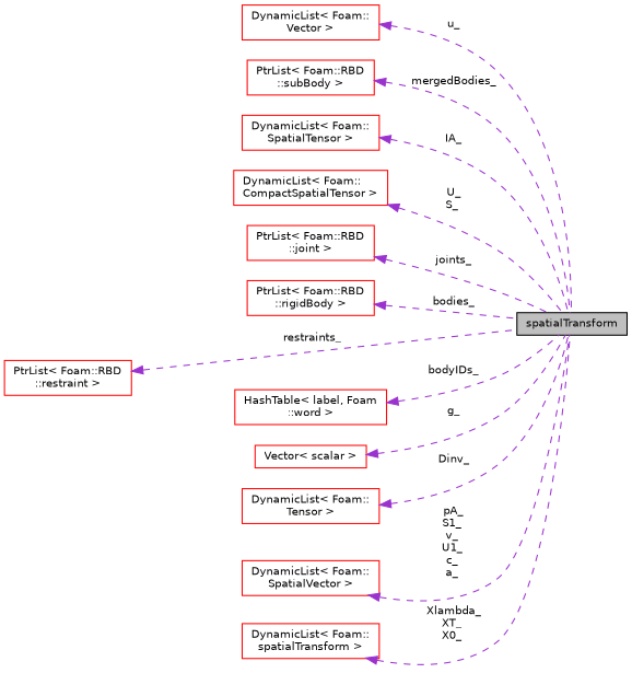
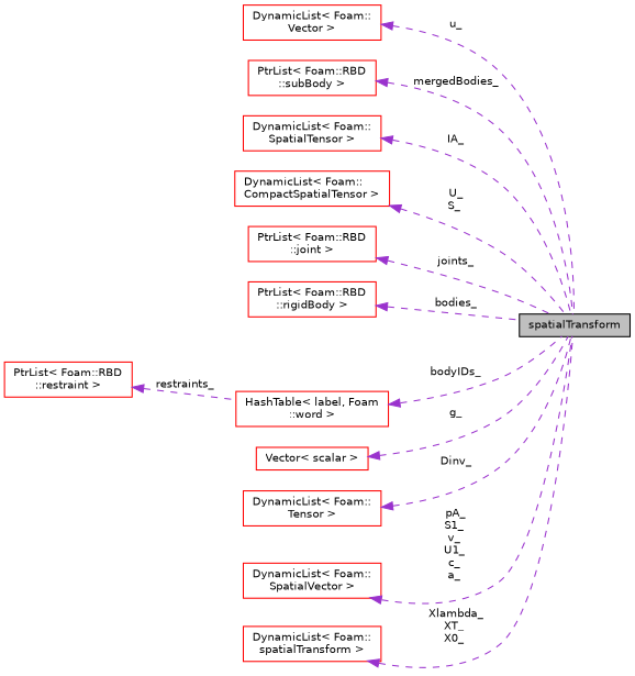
  digraph {
    rankdir=LR
    node [color=red fontname=Helvetica fontsize=10 shape=record]
    edge [color=darkorchid3 dir=back fontname=Helvetica fontsize=10 labelfontname=Helvetica labelfontsize=10 style=dashed]
    n1 [color=black fillcolor=grey75 fontcolor=black height=0.2 label=spatialTransform style=filled width=0.4]
    n2 [height=0.2 label="DynamicList\< Foam::\lVector \>" width=0.4]
    n3 [height=0.2 label="PtrList\< Foam::RBD\l::subBody \>" width=0.4]
    n4 [height=0.2 label="DynamicList\< Foam::\lSpatialTensor \>" width=0.4]
    n5 [height=0.2 label="DynamicList\< Foam::\lCompactSpatialTensor \>" width=0.4]
    n6 [height=0.2 label="PtrList\< Foam::RBD\l::joint \>" width=0.4]
    n7 [height=0.2 label="PtrList\< Foam::RBD\l::rigidBody \>" width=0.4]
    n8 [height=0.2 label="HashTable\< label, Foam\l::word \>" width=0.4]
    n9 [height=0.2 label="PtrList\< Foam::RBD\l::restraint \>" width=0.4]
    n10 [height=0.2 label="Vector\< scalar \>" width=0.4]
    n11 [height=0.2 label="DynamicList\< Foam::\lTensor \>" width=0.4]
    n12 [height=0.2 label="DynamicList\< Foam::\lSpatialVector \>" width=0.4]
    n13 [height=0.2 label="DynamicList\< Foam::\lspatialTransform \>" width=0.4]
    n2 -> n1 [label=" u_"]
    n3 -> n1 [label=" mergedBodies_"]
    n4 -> n1 [label=" IA_"]
    n5 -> n1 [label=" U_\nS_"]
    n6 -> n1 [label=" joints_"]
    n7 -> n1 [label=" bodies_"]
    n8 -> n1 [label=" bodyIDs_"]
-   n9 -> n1 [label=" restraints_"]
+   n9 -> n8 [label=" restraints_"]
    n10 -> n1 [label=" g_"]
    n11 -> n1 [label=" Dinv_"]
    n12 -> n1 [label=" pA_\nS1_\nv_\nU1_\nc_\na_"]
    n13 -> n1 [label=" Xlambda_\nXT_\nX0_"]
  }
